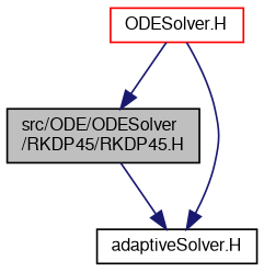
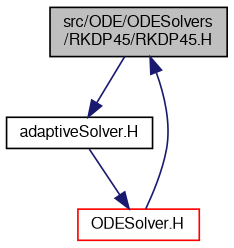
  digraph {
    node [color=black fontname=FreeSans fontsize=10 shape=record]
    edge [color=midnightblue fontname=FreeSans fontsize=10 labelfontname=FreeSans labelfontsize=10 style=solid]
-   n1 [fillcolor=grey75 fontcolor=black height=0.2 label="src/ODE/ODESolver\l/RKDP45/RKDP45.H" style=filled width=0.4]
+   n1 [fillcolor=grey75 fontcolor=black height=0.2 label="src/ODE/ODESolvers\l/RKDP45/RKDP45.H" style=filled width=0.4]
    n2 [height=0.2 label="adaptiveSolver.H" width=0.4]
    n3 [color=red height=0.2 label="ODESolver.H" width=0.4]
    n1 -> n2
-   n3 -> n2
+   n2 -> n3
    n3 -> n1
  }
